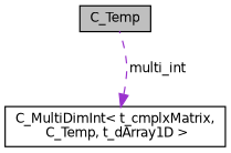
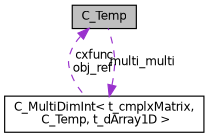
  digraph {
    fontname="DejaVu Sans"
    node [color=black fontname="DejaVu Sans" fontsize=10 shape=record style=filled]
    edge [color=darkorchid3 dir=back fontname="DejaVu Sans" fontsize=10 labelfontname=Helvetica labelfontsize=10 style=dashed]
    n1 [fillcolor=grey75 fontcolor=black height=0.2 label=C_Temp width=0.4]
    n2 [fillcolor=white height=0.2 label="C_MultiDimInt\< t_cmplxMatrix,\l C_Temp, t_dArray1D \>" width=0.4]
-   n2 -> n1 [label=" multi_int"]
+   n1 -> n2 [label=" cxfunc\nobj_ref"]
+   n2 -> n1 [label=" multi_multi"]
  }
